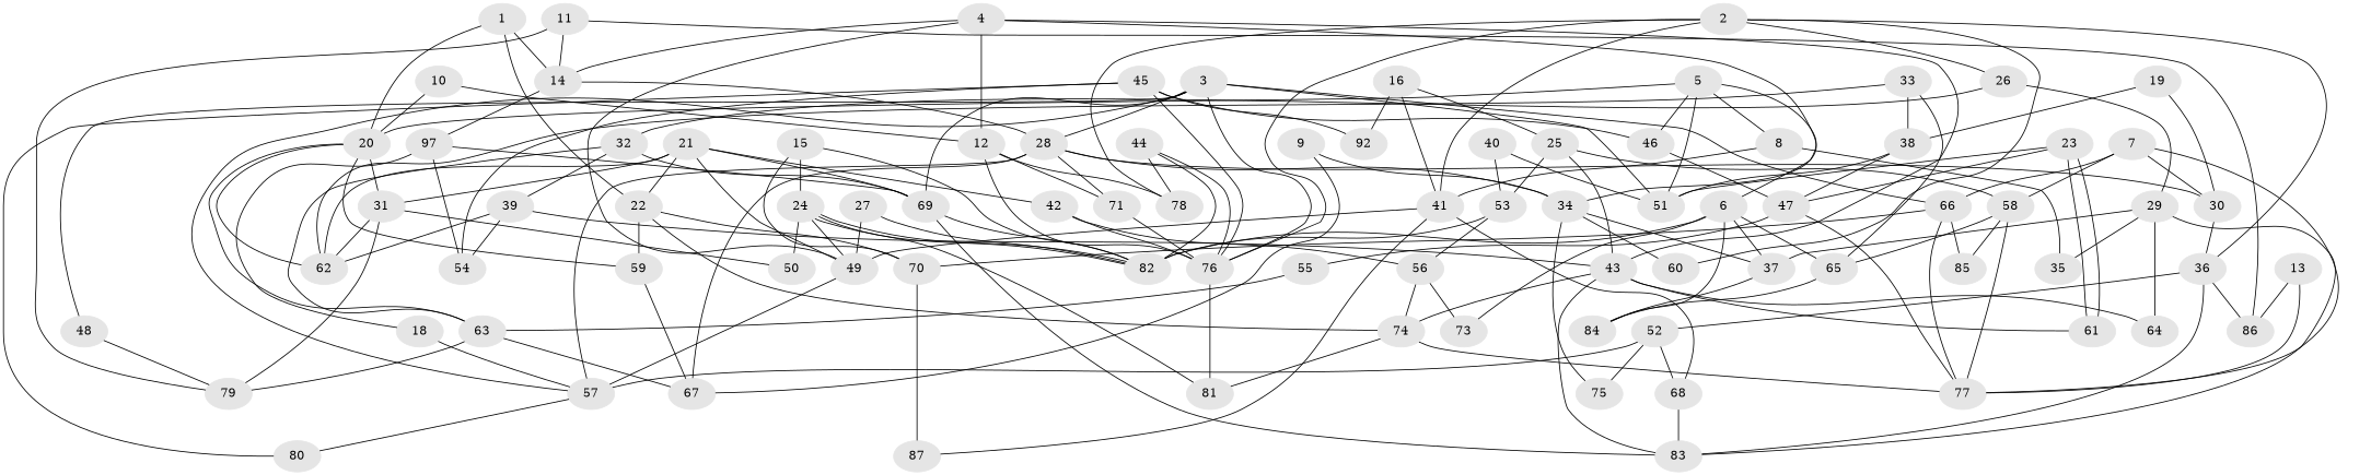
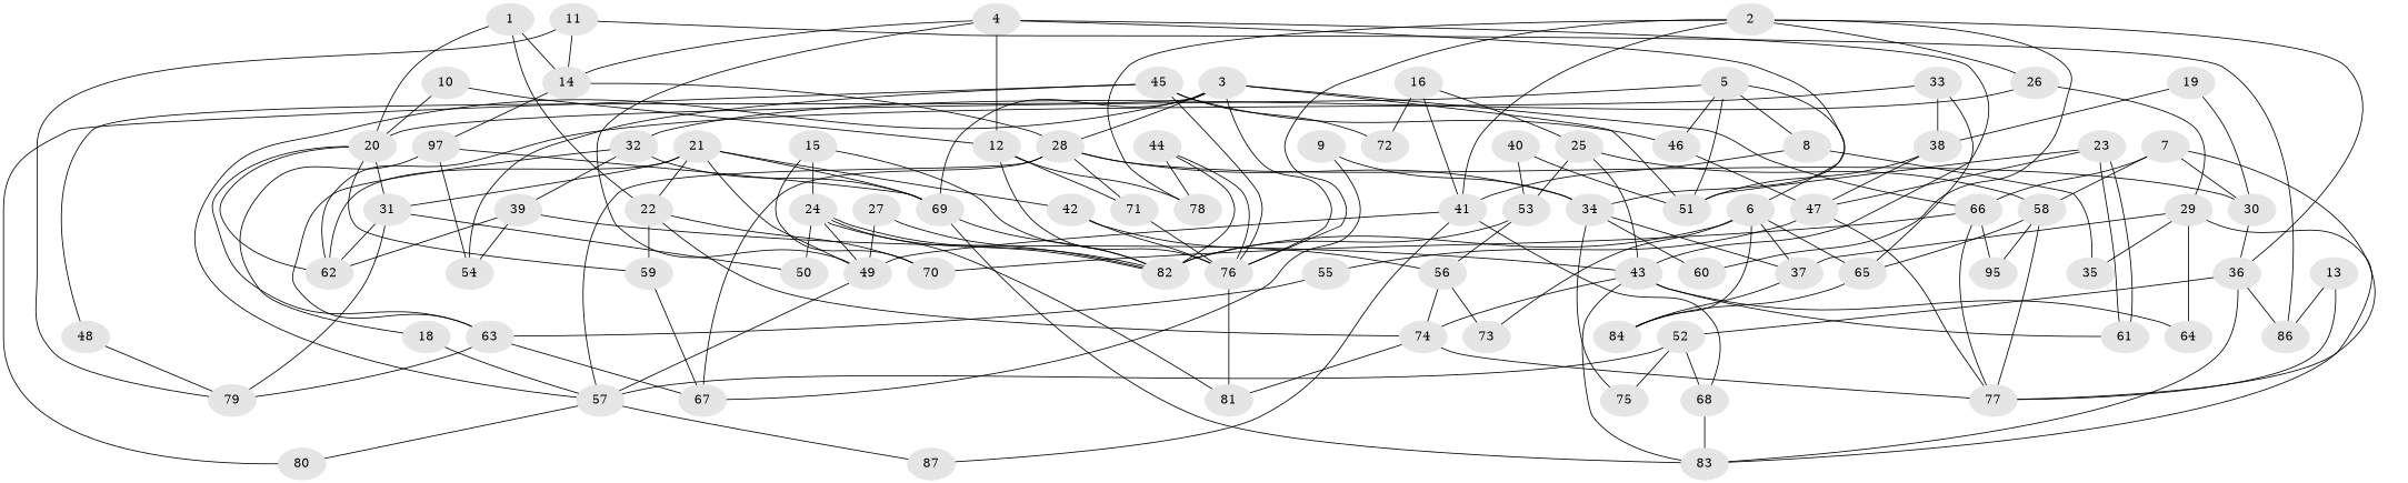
  graph {
    node [color=gray90 style=filled]
    1
    14
    20
    22
    28
    n6 [label=97]
    31
    59
    62
    63
    70
    74
    2
    26
    36
    41
    60
    76
    78
    29
    32
    86
    83
    52
    49
    68
    87
    81
    3
    48
    51
    57
    69
    66
    34
    30
    67
    71
    44
    82
    79
    80
    4
    12
    43
    37
    75
    61
    64
    5
    6
    8
    46
    65
    73
    84
    35
    47
    7
    58
    77
-   85
+   85 [label=95]
    9
    10
    11
    13
    18
    54
    15
    24
    50
    16
    25
-   72 [label=92]
+   72
    53
    19
    38
    21
    42
    56
    23
    55
    39
    27
    33
    40
    45
    1 -- 14
    1 -- 20
    1 -- 22
    14 -- 28
    14 -- n6
    20 -- 31
    20 -- 59
    20 -- 62
    20 -- 63
    22 -- 59
    22 -- 70
    22 -- 74
    28 -- 57
    28 -- 34
    28 -- 30
    28 -- 67
    28 -- 71
    n6 -- 69
    n6 -- 18
    n6 -- 54
    31 -- 62
    31 -- 79
    31 -- 50
    59 -- 67
    63 -- 67
    63 -- 79
    74 -- 81
    74 -- 77
    2 -- 26
    2 -- 36
    2 -- 41
    2 -- 60
    2 -- 76
    2 -- 78
    26 -- 29
    26 -- 32
    36 -- 86
    36 -- 83
    36 -- 52
    41 -- 49
    41 -- 68
    41 -- 87
    76 -- 81
    29 -- 83
    29 -- 37
    29 -- 64
    29 -- 35
    32 -- 63
    32 -- 69
    32 -- 39
    52 -- 68
    52 -- 57
    52 -- 75
    49 -- 57
    68 -- 83
    3 -- 28
    3 -- 76
    3 -- 48
    3 -- 51
    3 -- 57
    3 -- 69
    3 -- 66
    48 -- 79
-   70 -- 87
+   57 -- 87
    57 -- 80
    69 -- 83
    69 -- 82
    66 -- 70
    66 -- 77
    66 -- 85
    34 -- 60
    34 -- 37
    34 -- 75
    30 -- 36
    71 -- 76
    44 -- 76
    44 -- 78
    44 -- 82
    4 -- 14
    4 -- 49
    4 -- 34
    4 -- 12
    4 -- 43
    12 -- 76
    12 -- 78
    12 -- 71
    43 -- 74
    43 -- 83
    43 -- 61
    43 -- 64
    37 -- 84
    5 -- 20
    5 -- 51
    5 -- 6
    5 -- 8
    5 -- 46
    6 -- 82
    6 -- 37
    6 -- 65
    6 -- 73
    6 -- 84
    8 -- 41
    8 -- 35
    46 -- 47
    65 -- 84
    47 -- 77
    47 -- 55
    7 -- 66
    7 -- 30
    7 -- 58
    7 -- 77
    58 -- 65
    58 -- 77
    58 -- 85
    9 -- 34
    9 -- 67
    10 -- 20
    10 -- 12
    11 -- 14
    11 -- 86
    11 -- 79
    13 -- 86
    13 -- 77
    18 -- 57
    15 -- 70
    15 -- 82
    15 -- 24
    24 -- 49
    24 -- 81
    24 -- 82
    24 -- 82
    24 -- 50
    16 -- 41
    16 -- 25
    16 -- 72
    25 -- 43
    25 -- 58
    25 -- 53
    53 -- 82
    53 -- 56
    19 -- 30
    19 -- 38
    38 -- 51
    38 -- 47
    21 -- 22
    21 -- 31
    21 -- 62
    21 -- 49
    21 -- 69
    21 -- 42
    42 -- 76
    42 -- 56
    56 -- 74
    56 -- 73
    23 -- 51
    23 -- 61
    23 -- 61
    23 -- 47
    55 -- 63
    39 -- 62
    39 -- 43
    39 -- 54
    27 -- 49
    27 -- 82
    33 -- 62
    33 -- 65
    33 -- 38
    40 -- 51
    40 -- 53
    45 -- 76
    45 -- 80
    45 -- 46
    45 -- 54
    45 -- 72
  }
